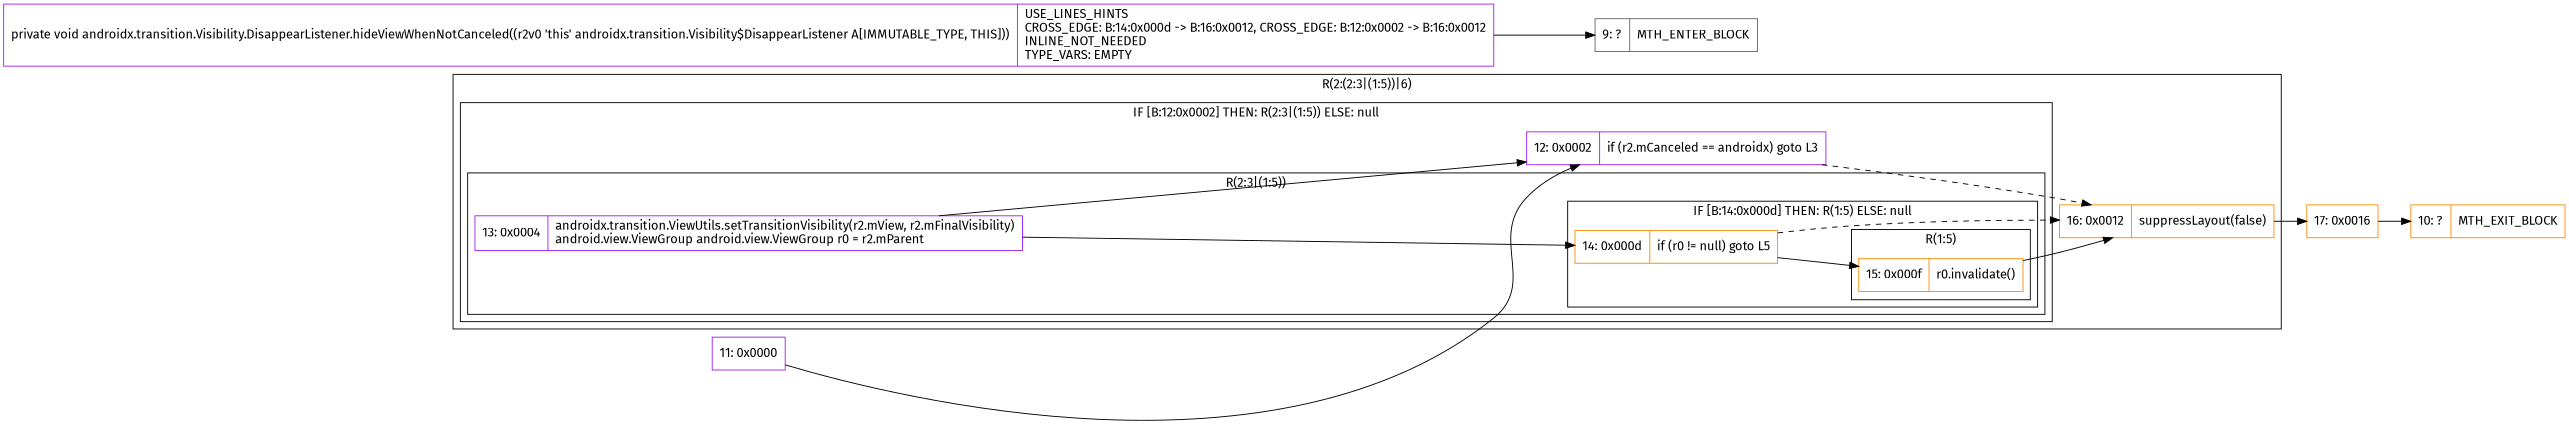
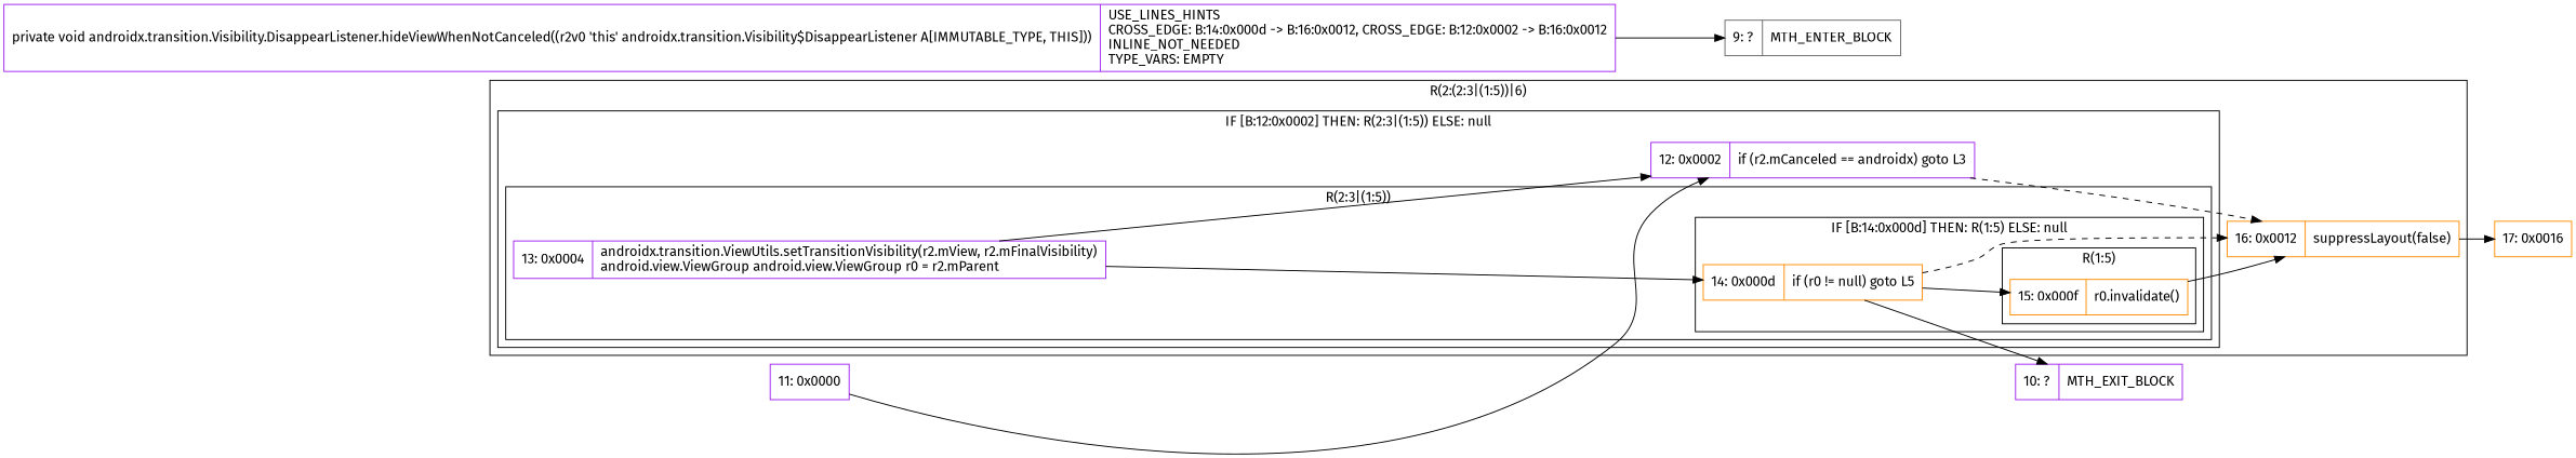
  digraph {
    fontname="Fira Sans"
    rankdir=LR
    node [color=purple fontname="Fira Sans" shape=record]
    edge [fontname="Fira Sans"]
    n1 [color=darkorange label="{15\:\ 0x000f|r0.invalidate()\l}"]
    n2 [color=darkorange label="{14\:\ 0x000d|if (r0 != null) goto L5\l}"]
    n3 [label="{13\:\ 0x0004|androidx.transition.ViewUtils.setTransitionVisibility(r2.mView, r2.mFinalVisibility)\landroid.view.ViewGroup android.view.ViewGroup r0 = r2.mParent\l}"]
    n4 [label="{12\:\ 0x0002|if (r2.mCanceled == androidx) goto L3\l}"]
    n5 [color=darkorange label="{16\:\ 0x0012|suppressLayout(false)\l}"]
    n6 [color=darkorange label="{17\:\ 0x0016}"]
-   n7 [color=darkorange label="{10\:\ ?|MTH_EXIT_BLOCK\l}"]
+   n7 [label="{10\:\ ?|MTH_EXIT_BLOCK\l}"]
    n8 [color=gray40 label="{9\:\ ?|MTH_ENTER_BLOCK\l}"]
    n9 [label="{11\:\ 0x0000}"]
    n10 [label="{private void androidx.transition.Visibility.DisappearListener.hideViewWhenNotCanceled((r2v0 'this' androidx.transition.Visibility$DisappearListener A[IMMUTABLE_TYPE, THIS]))  | USE_LINES_HINTS\lCROSS_EDGE: B:14:0x000d \-\> B:16:0x0012, CROSS_EDGE: B:12:0x0002 \-\> B:16:0x0012\lINLINE_NOT_NEEDED\lTYPE_VARS: EMPTY\l}"]
    subgraph cluster_1 {
      label="R(2:(2:3|(1:5))|6)"
      n5
      subgraph cluster_2 {
        label="IF [B:12:0x0002] THEN: R(2:3|(1:5)) ELSE: null"
        n4
        subgraph cluster_3 {
          label="R(2:3|(1:5))"
          n3
          subgraph cluster_4 {
            label="IF [B:14:0x000d] THEN: R(1:5) ELSE: null"
            n2
            subgraph cluster_5 {
              label="R(1:5)"
              n1
            }
          }
        }
      }
    }
    n1 -> n5
    n2 -> n1
    n2 -> n5 [style=dashed]
    n3 -> n2
    n3 -> n4
    n4 -> n5 [style=dashed]
    n5 -> n6
-   n6 -> n7
+   n2 -> n7
    n9 -> n4
    n10 -> n8
  }
